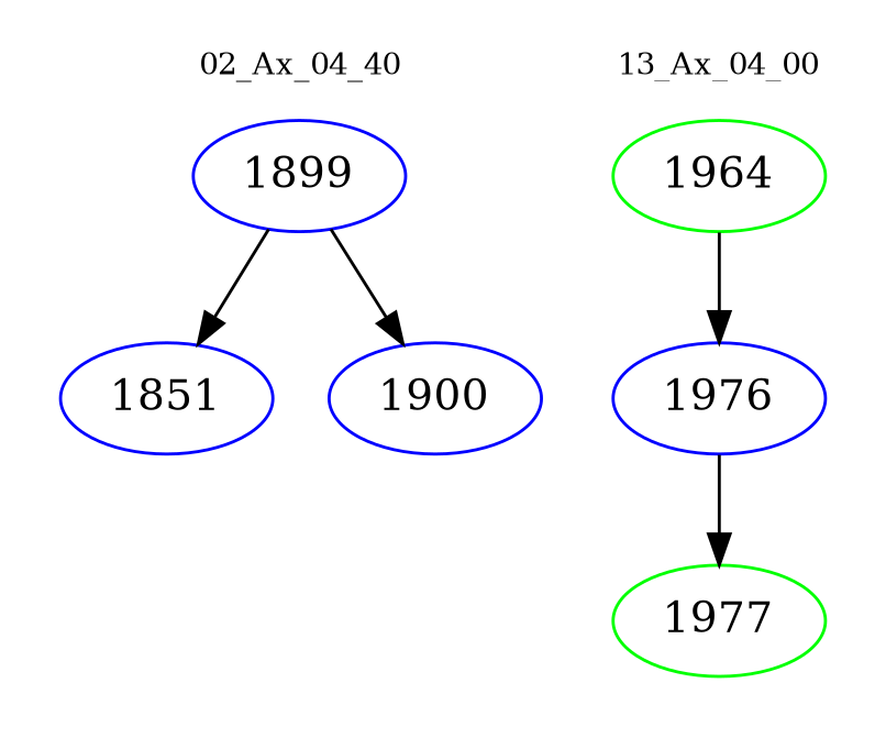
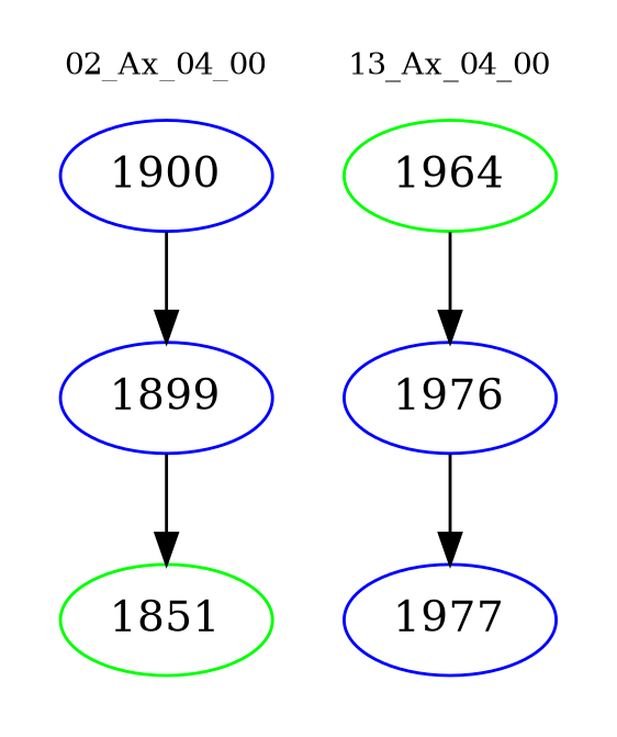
  digraph {
    node [color=blue]
    edge [color=black]
    n1 [label=1899]
-   n2 [label=1851]
+   n2 [color=green label=1851]
    n3 [label=1900]
    n4 [label=1976]
    n5 [color=green label=1964]
-   n6 [color=green label=1977]
+   n6 [label=1977]
    subgraph cluster_1 {
      color=white
      fontsize=10
-     label="02_Ax_04_40"
+     label="02_Ax_04_00"
      n1
      n2
      n3
    }
    subgraph cluster_2 {
      color=white
      fontsize=10
      label="13_Ax_04_00"
      n4
      n5
      n6
    }
    n1 -> n2
-   n1 -> n3
+   n3 -> n1
    n4 -> n6
    n5 -> n4
  }
